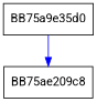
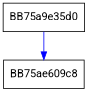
  digraph {
    splines=ortho
    fontname=Roboto
    node [shape=box fontname=Roboto]
    BB75a9e35d0
-   BB75ae209c8
+   BB75ae209c8 [label=BB75ae609c8]
    BB75a9e35d0 -> BB75ae209c8 [color=blue fontname=Roboto]
  }
